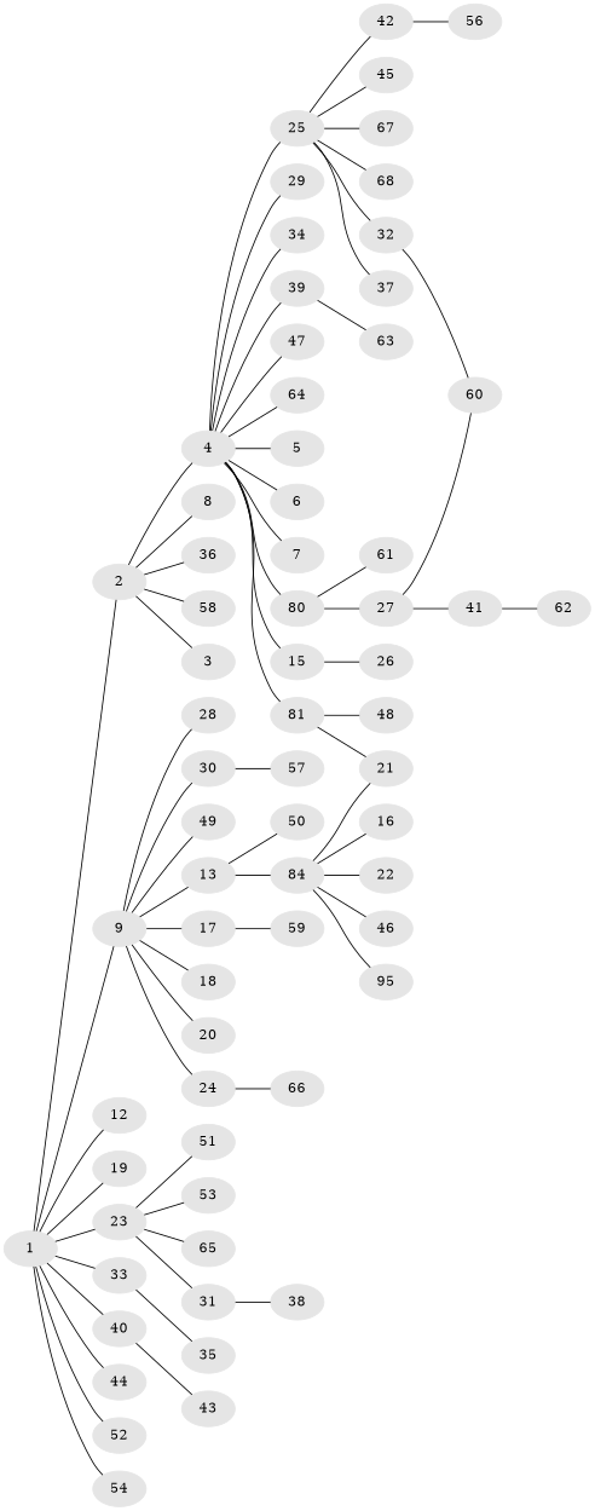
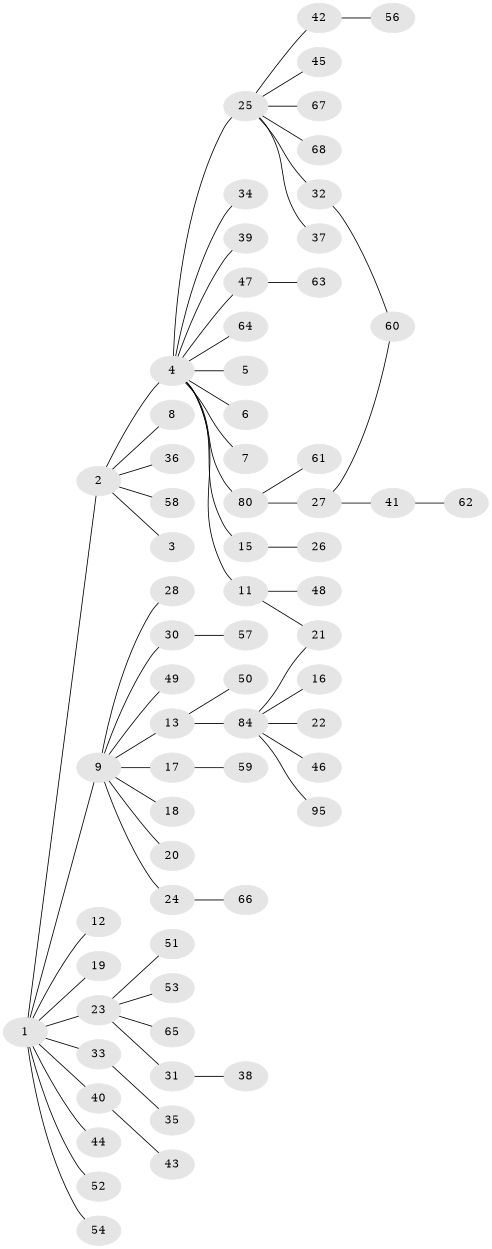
  graph {
    rankdir=LR
    node [color=gray90 style=filled]
    1
    2
    9
    12
    19
    23
    33
    40
    44
    52
    54
    3
    4
    8
    36
    58
    13
    17
    18
    20
    24
    28
    30
    49
    31
    51
    53
    65
    35
    43
    5
    6
    7
    n34 [label=80]
-   11 [label=81]
+   11
    15
    25
-   29
    34
    39
    47
    64
    38
    27
    61
    21
    48
    26
    32
    37
    42
    45
    67
    68
    63
    n56 [label=84]
    50
    59
    66
    57
    41
    60
    16
    22
    46
    n66 [label=95]
    56
    62
    1 -- 2
    1 -- 9
    1 -- 12
    1 -- 19
    1 -- 23
    1 -- 33
    1 -- 40
    1 -- 44
    1 -- 52
    1 -- 54
    2 -- 3
    2 -- 4
    2 -- 8
    2 -- 36
    2 -- 58
    9 -- 13
    9 -- 17
    9 -- 18
    9 -- 20
    9 -- 24
    9 -- 28
    9 -- 30
    9 -- 49
    23 -- 31
    23 -- 51
    23 -- 53
    23 -- 65
    33 -- 35
    40 -- 43
    4 -- 5
    4 -- 6
    4 -- 7
    4 -- n34
    4 -- 11
    4 -- 15
    4 -- 25
-   4 -- 29
    4 -- 34
    4 -- 39
    4 -- 47
    4 -- 64
    13 -- n56
    13 -- 50
    17 -- 59
    24 -- 66
    30 -- 57
    31 -- 38
    n34 -- 27
    n34 -- 61
    11 -- 21
    11 -- 48
    15 -- 26
    25 -- 32
    25 -- 37
    25 -- 42
    25 -- 45
    25 -- 67
    25 -- 68
-   39 -- 63
+   47 -- 63
    27 -- 41
    27 -- 60
    32 -- 60
    42 -- 56
    n56 -- 21
    n56 -- 16
    n56 -- 22
    n56 -- 46
    n56 -- n66
    41 -- 62
  }
